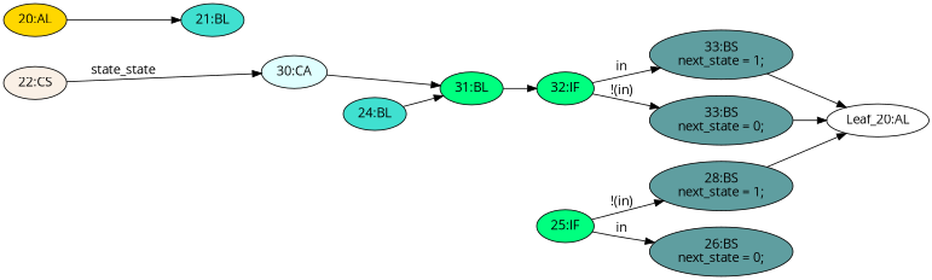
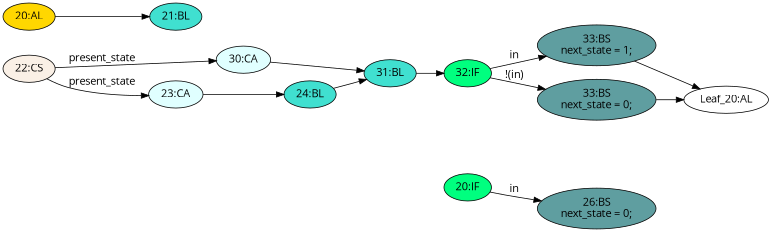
  strict digraph {
    fontname="Open Sans"
    rankdir=LR
    node [fillcolor=cadetblue fontname="Open Sans" statements="[]" style=filled typ=BlockingSubstitution]
    edge [cond="[]" fontname="Open Sans" lineno=None]
-   n1 [ast="<pyverilog.vparser.ast.BlockingSubstitution object at 0x7fdade4e7e90>" label="28:BS\nnext_state = 1;" statements="[<pyverilog.vparser.ast.BlockingSubstitution object at 0x7fdade4e7e90>]"]
    n2 [def_var="['next_state']" label="Leaf_20:AL" fillcolor="" statements="" style="" typ=""]
    n3 [ast="<pyverilog.vparser.ast.Always object at 0x7fdade4f7190>" clk_sens=False fillcolor=gold label="20:AL" sens="['in', 'present_state']" typ=Always use_var="['present_state', 'in']"]
    n4 [ast="<pyverilog.vparser.ast.Block object at 0x7fdade4f7350>" fillcolor=turquoise label="21:BL" typ=Block]
    n5 [ast="<pyverilog.vparser.ast.CaseStatement object at 0x7fdade4f7390>" fillcolor=linen label="22:CS" typ=CaseStatement]
    n6 [ast="<pyverilog.vparser.ast.Case object at 0x7fdade4f7750>" fillcolor=lightcyan label="30:CA" typ=Case]
+   n7 [ast="<pyverilog.vparser.ast.Case object at 0x7fdade4f7450>" fillcolor=lightcyan label="23:CA" typ=Case]
    n8 [ast="<pyverilog.vparser.ast.Block object at 0x7fdade4f74d0>" fillcolor=turquoise label="24:BL" typ=Block]
-   n9 [ast="<pyverilog.vparser.ast.Block object at 0x7fdade4f77d0>" fillcolor=springgreen label="31:BL" typ=Block]
-   n10 [ast="<pyverilog.vparser.ast.IfStatement object at 0x7fdade4f7510>" fillcolor=springgreen label="25:IF" typ=IfStatement]
+   n9 [ast="<pyverilog.vparser.ast.Block object at 0x7fdade4f77d0>" fillcolor=turquoise label="31:BL" typ=Block]
+   n10 [ast="<pyverilog.vparser.ast.IfStatement object at 0x7fdade4f7510>" fillcolor=springgreen label="20:IF" typ=IfStatement]
    n11 [ast="<pyverilog.vparser.ast.BlockingSubstitution object at 0x7fdade4f75d0>" label="26:BS\nnext_state = 0;" statements="[<pyverilog.vparser.ast.BlockingSubstitution object at 0x7fdade4f75d0>]"]
    n12 [ast="<pyverilog.vparser.ast.IfStatement object at 0x7fdade4f7810>" fillcolor=springgreen label="32:IF" typ=IfStatement]
    n13 [ast="<pyverilog.vparser.ast.BlockingSubstitution object at 0x7fdade4f79d0>" label="33:BS\nnext_state = 1;" statements="[<pyverilog.vparser.ast.BlockingSubstitution object at 0x7fdade4f79d0>]"]
    n14 [ast="<pyverilog.vparser.ast.BlockingSubstitution object at 0x7fdade4f7850>" label="33:BS\nnext_state = 0;" statements="[<pyverilog.vparser.ast.BlockingSubstitution object at 0x7fdade4f7850>]"]
-   n1 -> n2
    n3 -> n4
-   n5 -> n6 [cond="['present_state']" label=state_state lineno=22]
+   n5 -> n6 [cond="['present_state']" label=present_state lineno=22]
+   n5 -> n7 [cond="['present_state']" label=present_state lineno=22]
    n6 -> n9
+   n7 -> n8
    n8 -> n9
    n9 -> n12
-   n10 -> n1 [cond="['in']" label="!(in)" lineno=25]
    n10 -> n11 [cond="['in']" label=in lineno=25]
    n12 -> n13 [cond="['in']" label=in lineno=32]
    n12 -> n14 [cond="['in']" label="!(in)" lineno=32]
    n13 -> n2
    n14 -> n2
  }
